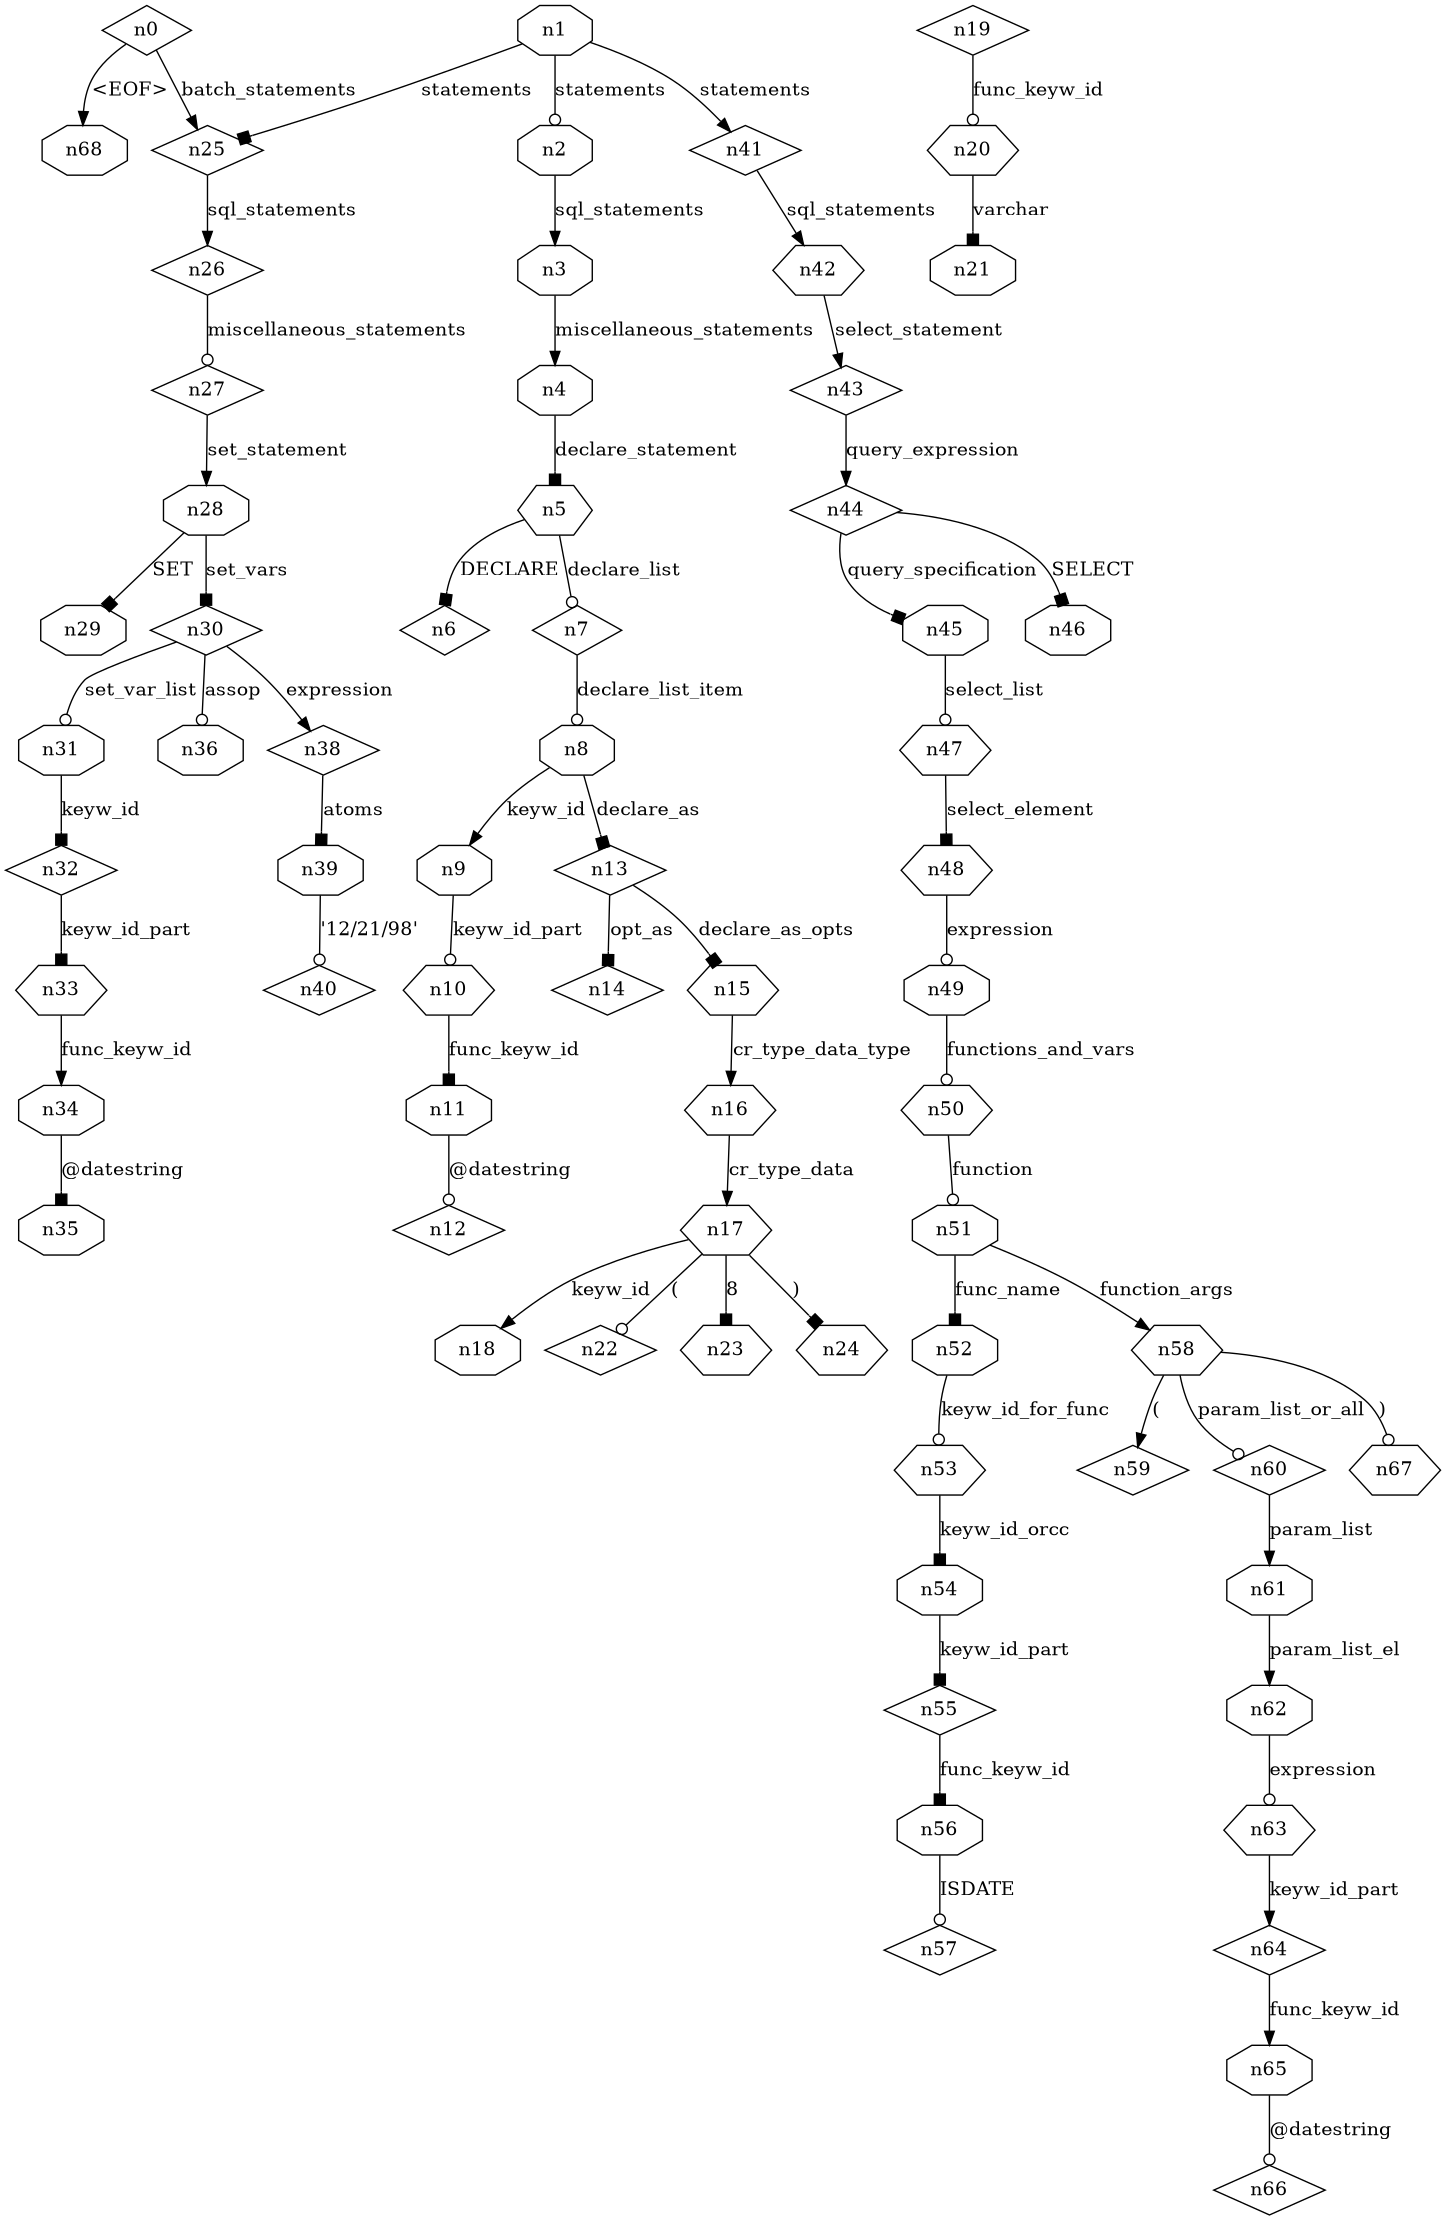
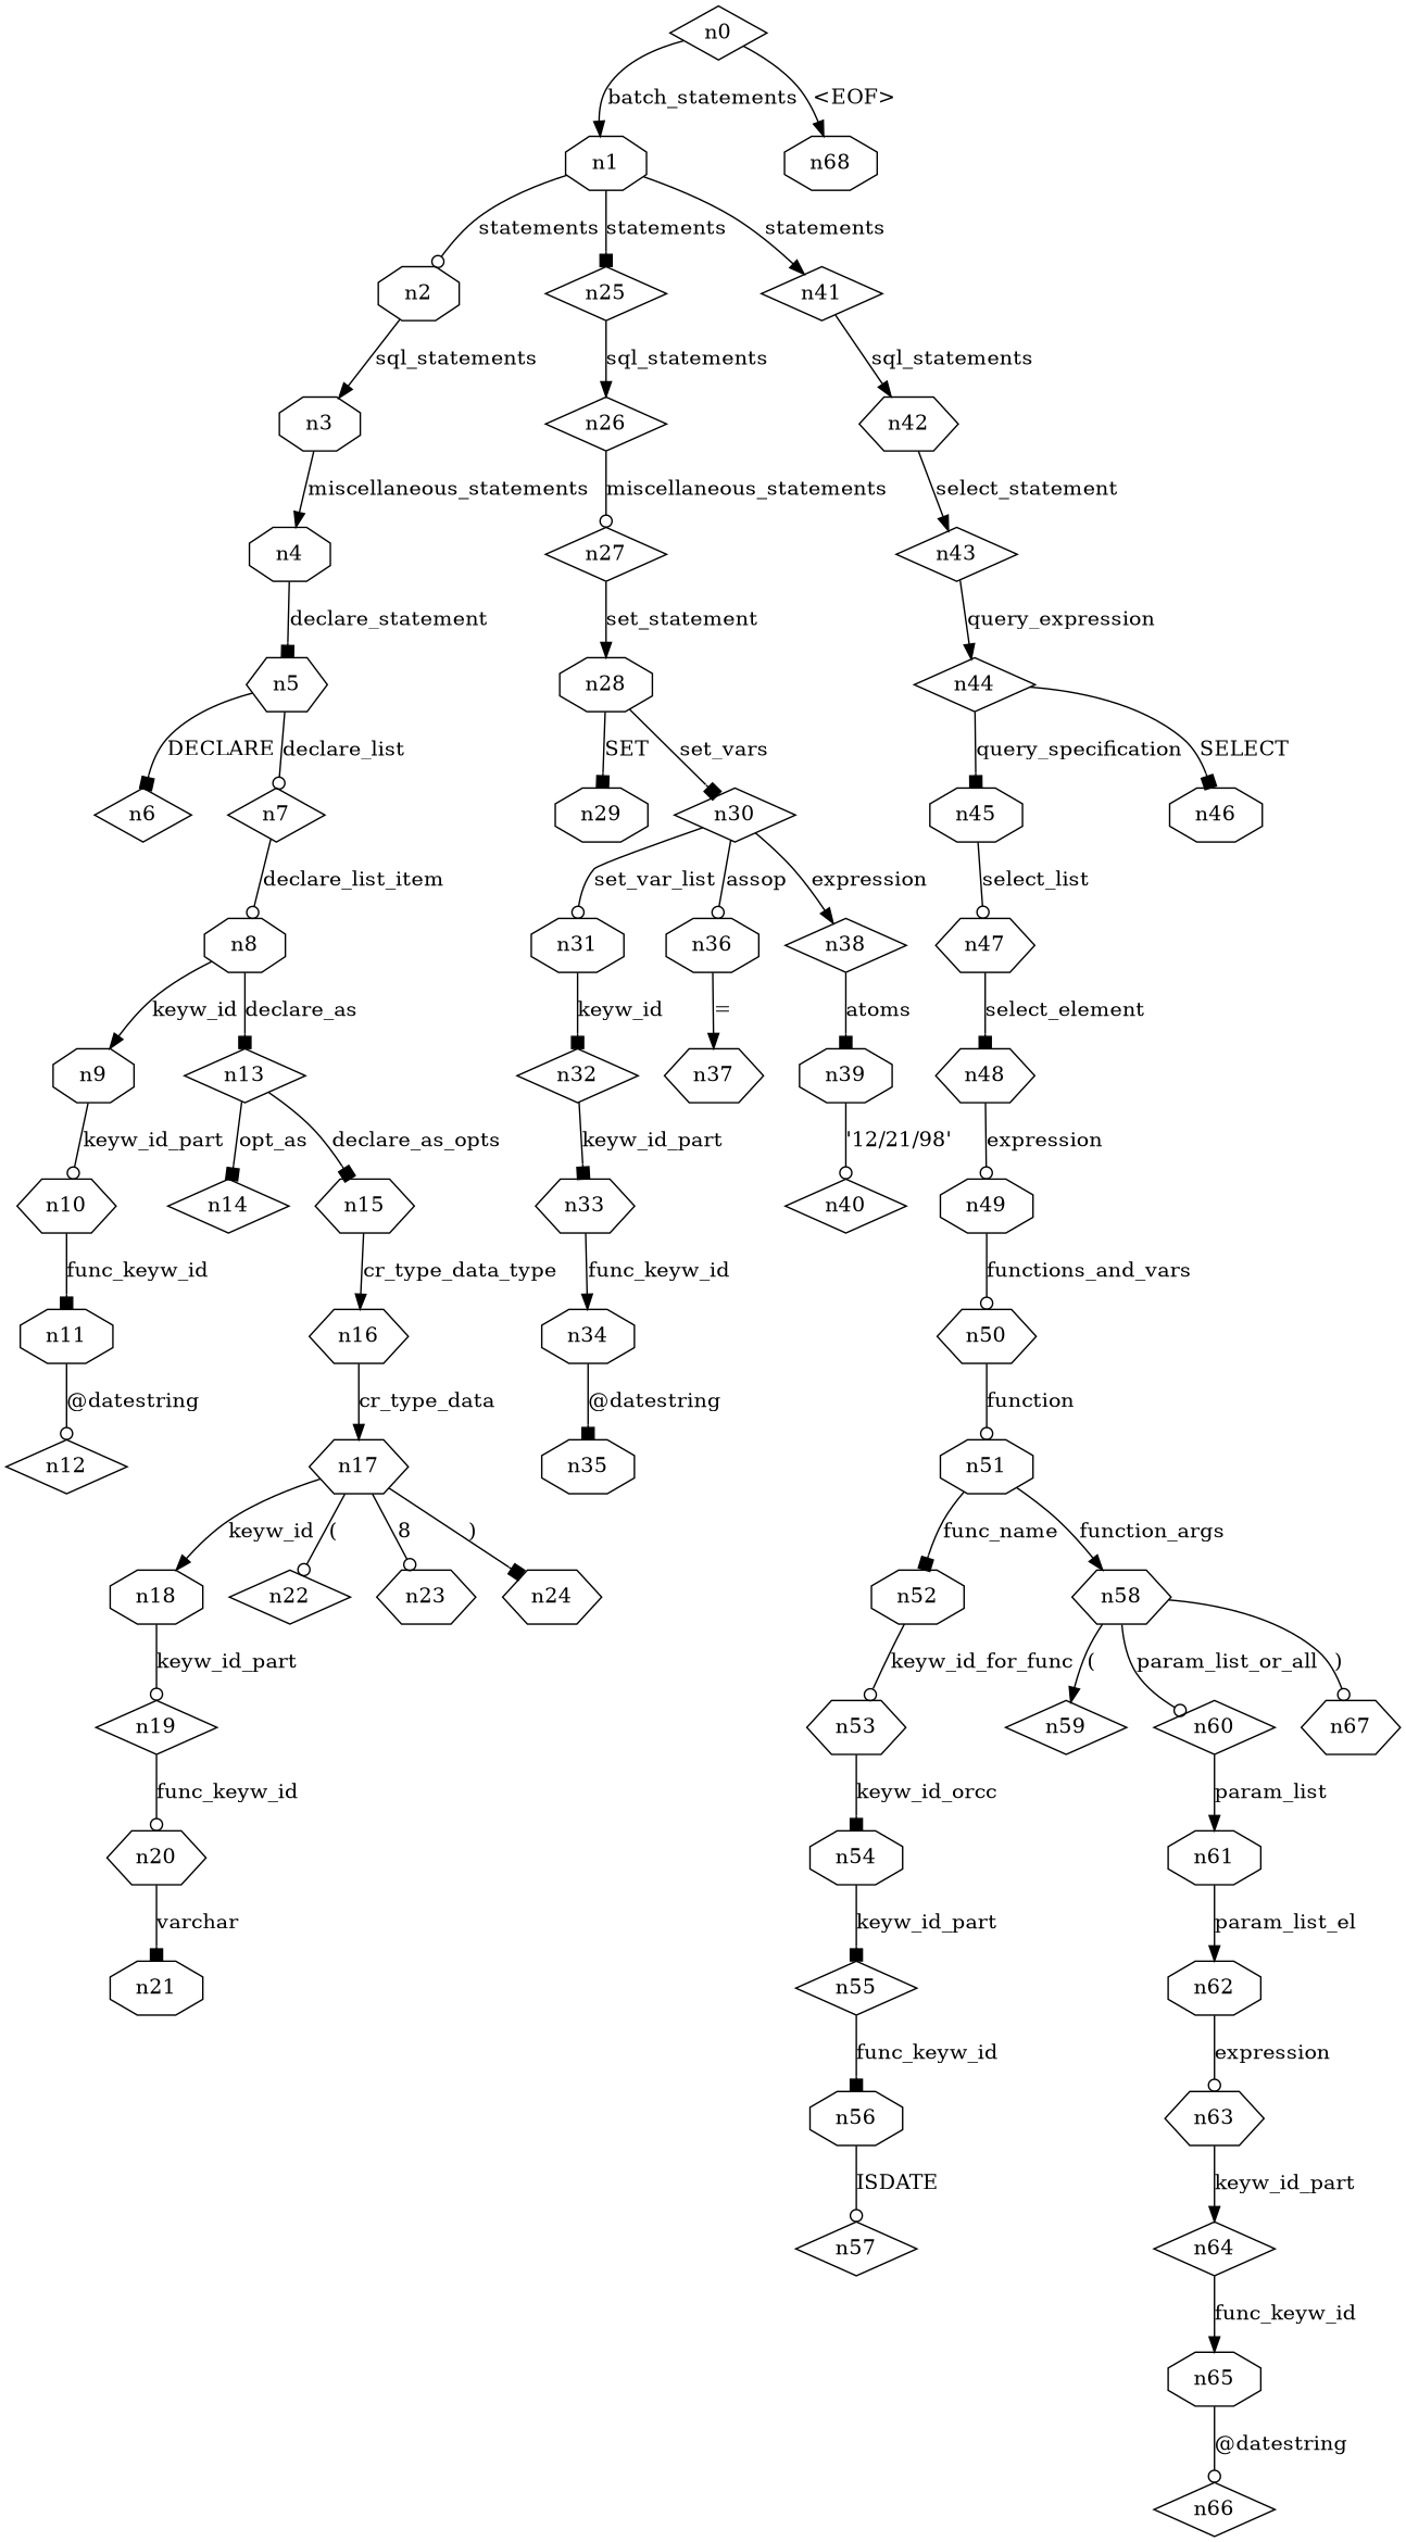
  digraph {
    node [shape=octagon]
    edge [arrowhead=normal]
    n0 [shape=diamond]
    n1
    n68
    n2
    n25 [shape=diamond]
    n41 [shape=diamond]
    n3
    n26 [shape=diamond]
    n42 [shape=hexagon]
    n4
    n5 [shape=hexagon]
    n6 [shape=diamond]
    n7 [shape=diamond]
    n8
    n9
    n13 [shape=diamond]
    n10 [shape=hexagon]
    n14 [shape=diamond]
    n15 [shape=hexagon]
    n11
    n12 [shape=diamond]
    n16 [shape=hexagon]
    n17 [shape=hexagon]
    n18
    n22 [shape=diamond]
    n23 [shape=hexagon]
    n24 [shape=hexagon]
    n19 [shape=diamond]
    n20 [shape=hexagon]
    n21
    n27 [shape=diamond]
    n28
    n29
    n30 [shape=diamond]
    n31
    n36
    n38 [shape=diamond]
    n32 [shape=diamond]
+   n37 [shape=hexagon]
    n39
    n33 [shape=hexagon]
    n34
    n35
    n40 [shape=diamond]
    n43 [shape=diamond]
    n44 [shape=diamond]
    n45
    n46
    n47 [shape=hexagon]
    n48 [shape=hexagon]
    n49
    n50 [shape=hexagon]
    n51
    n52
    n58 [shape=hexagon]
    n53 [shape=hexagon]
    n59 [shape=diamond]
    n60 [shape=diamond]
    n67 [shape=hexagon]
    n54
    n55 [shape=diamond]
    n56
    n57 [shape=diamond]
    n61
    n62
    n63 [shape=hexagon]
    n64 [shape=diamond]
    n65
    n66 [shape=diamond]
-   n0 -> n25 [label=batch_statements]
+   n0 -> n1 [label=batch_statements]
    n0 -> n68 [label="<EOF>"]
    n1 -> n2 [arrowhead=odot label=statements]
    n1 -> n25 [arrowhead=box label=statements]
    n1 -> n41 [label=statements]
    n2 -> n3 [label=sql_statements]
    n25 -> n26 [label=sql_statements]
    n41 -> n42 [label=sql_statements]
    n3 -> n4 [label=miscellaneous_statements]
    n26 -> n27 [arrowhead=odot label=miscellaneous_statements]
    n42 -> n43 [label=select_statement]
    n4 -> n5 [arrowhead=box label=declare_statement]
    n5 -> n6 [arrowhead=box label=DECLARE]
    n5 -> n7 [arrowhead=odot label=declare_list]
    n7 -> n8 [arrowhead=odot label=declare_list_item]
    n8 -> n9 [label=keyw_id]
    n8 -> n13 [arrowhead=box label=declare_as]
    n9 -> n10 [arrowhead=odot label=keyw_id_part]
    n13 -> n14 [arrowhead=box label=opt_as]
    n13 -> n15 [arrowhead=box label=declare_as_opts]
    n10 -> n11 [arrowhead=box label=func_keyw_id]
    n15 -> n16 [label=cr_type_data_type]
    n11 -> n12 [arrowhead=odot label="@datestring"]
    n16 -> n17 [label=cr_type_data]
    n17 -> n18 [label=keyw_id]
    n17 -> n22 [arrowhead=odot label="("]
-   n17 -> n23 [arrowhead=box label=8]
+   n17 -> n23 [arrowhead=odot label=8]
    n17 -> n24 [arrowhead=box label=")"]
+   n18 -> n19 [arrowhead=odot label=keyw_id_part]
    n19 -> n20 [arrowhead=odot label=func_keyw_id]
    n20 -> n21 [arrowhead=box label=varchar]
    n27 -> n28 [label=set_statement]
    n28 -> n29 [arrowhead=box label=SET]
    n28 -> n30 [arrowhead=box label=set_vars]
    n30 -> n31 [arrowhead=odot label=set_var_list]
    n30 -> n36 [arrowhead=odot label=assop]
    n30 -> n38 [label=expression]
    n31 -> n32 [arrowhead=box label=keyw_id]
+   n36 -> n37 [label="="]
    n38 -> n39 [arrowhead=box label=atoms]
    n32 -> n33 [arrowhead=box label=keyw_id_part]
    n39 -> n40 [arrowhead=odot label="'12/21/98'"]
    n33 -> n34 [label=func_keyw_id]
    n34 -> n35 [arrowhead=box label="@datestring"]
    n43 -> n44 [label=query_expression]
    n44 -> n45 [arrowhead=box label=query_specification]
    n44 -> n46 [arrowhead=box label=SELECT]
    n45 -> n47 [arrowhead=odot label=select_list]
    n47 -> n48 [arrowhead=box label=select_element]
    n48 -> n49 [arrowhead=odot label=expression]
    n49 -> n50 [arrowhead=odot label=functions_and_vars]
    n50 -> n51 [arrowhead=odot label=function]
    n51 -> n52 [arrowhead=box label=func_name]
    n51 -> n58 [label=function_args]
    n52 -> n53 [arrowhead=odot label=keyw_id_for_func]
    n58 -> n59 [label="("]
    n58 -> n60 [arrowhead=odot label=param_list_or_all]
    n58 -> n67 [arrowhead=odot label=")"]
    n53 -> n54 [arrowhead=box label=keyw_id_orcc]
    n60 -> n61 [label=param_list]
    n54 -> n55 [arrowhead=box label=keyw_id_part]
    n55 -> n56 [arrowhead=box label=func_keyw_id]
    n56 -> n57 [arrowhead=odot label=ISDATE]
    n61 -> n62 [label=param_list_el]
    n62 -> n63 [arrowhead=odot label=expression]
    n63 -> n64 [label=keyw_id_part]
    n64 -> n65 [label=func_keyw_id]
    n65 -> n66 [arrowhead=odot label="@datestring"]
  }
